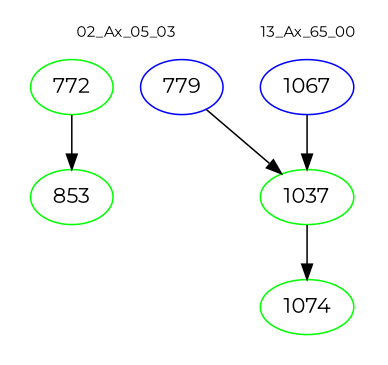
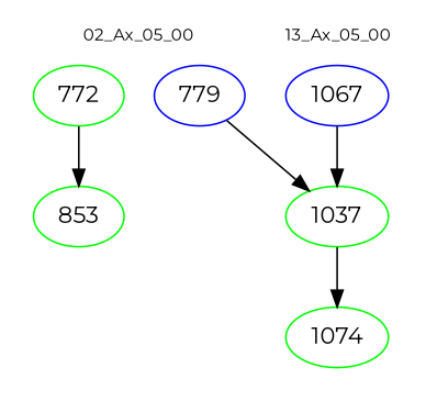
  digraph {
    fontname=Montserrat
    node [color=green fontname=Montserrat]
    edge [color=black fontname=Montserrat]
    n1 [color=blue label=779]
    n2 [label=772]
    n3 [label=853]
    n4 [color=blue label=1067]
    n5 [label=1037]
    n6 [label=1074]
    subgraph cluster_1 {
      color=white
      fontsize=10
-     label="02_Ax_05_03"
+     label="02_Ax_05_00"
      n1
      n2
      n3
    }
    subgraph cluster_2 {
      color=white
      fontsize=10
-     label="13_Ax_65_00"
+     label="13_Ax_05_00"
      n4
      n5
      n6
    }
    n1 -> n5
    n2 -> n3
    n4 -> n5
    n5 -> n6
  }
